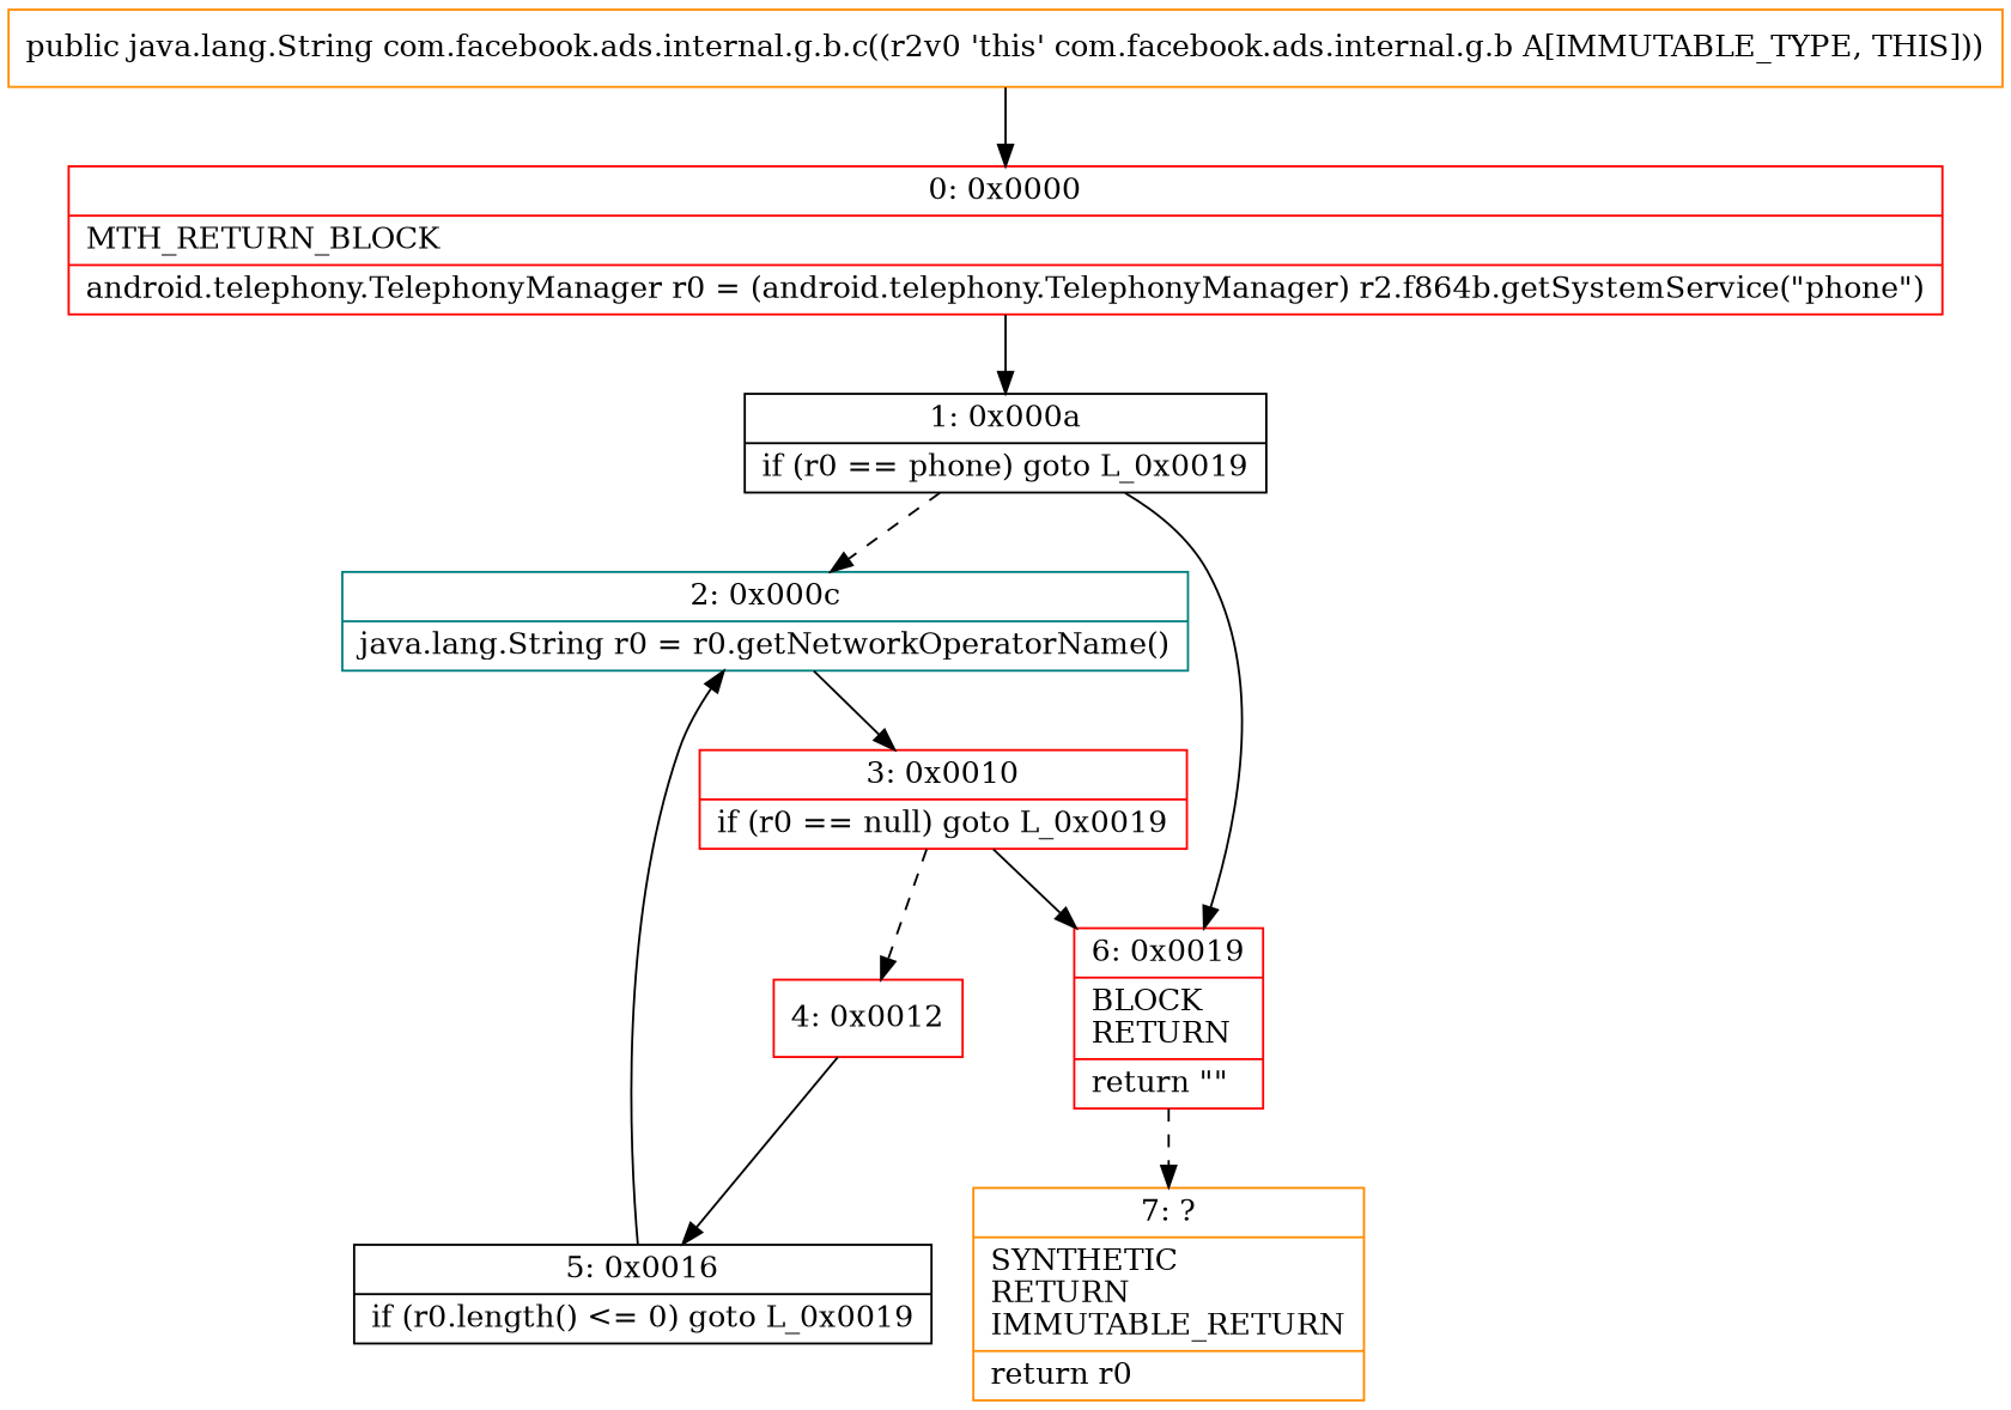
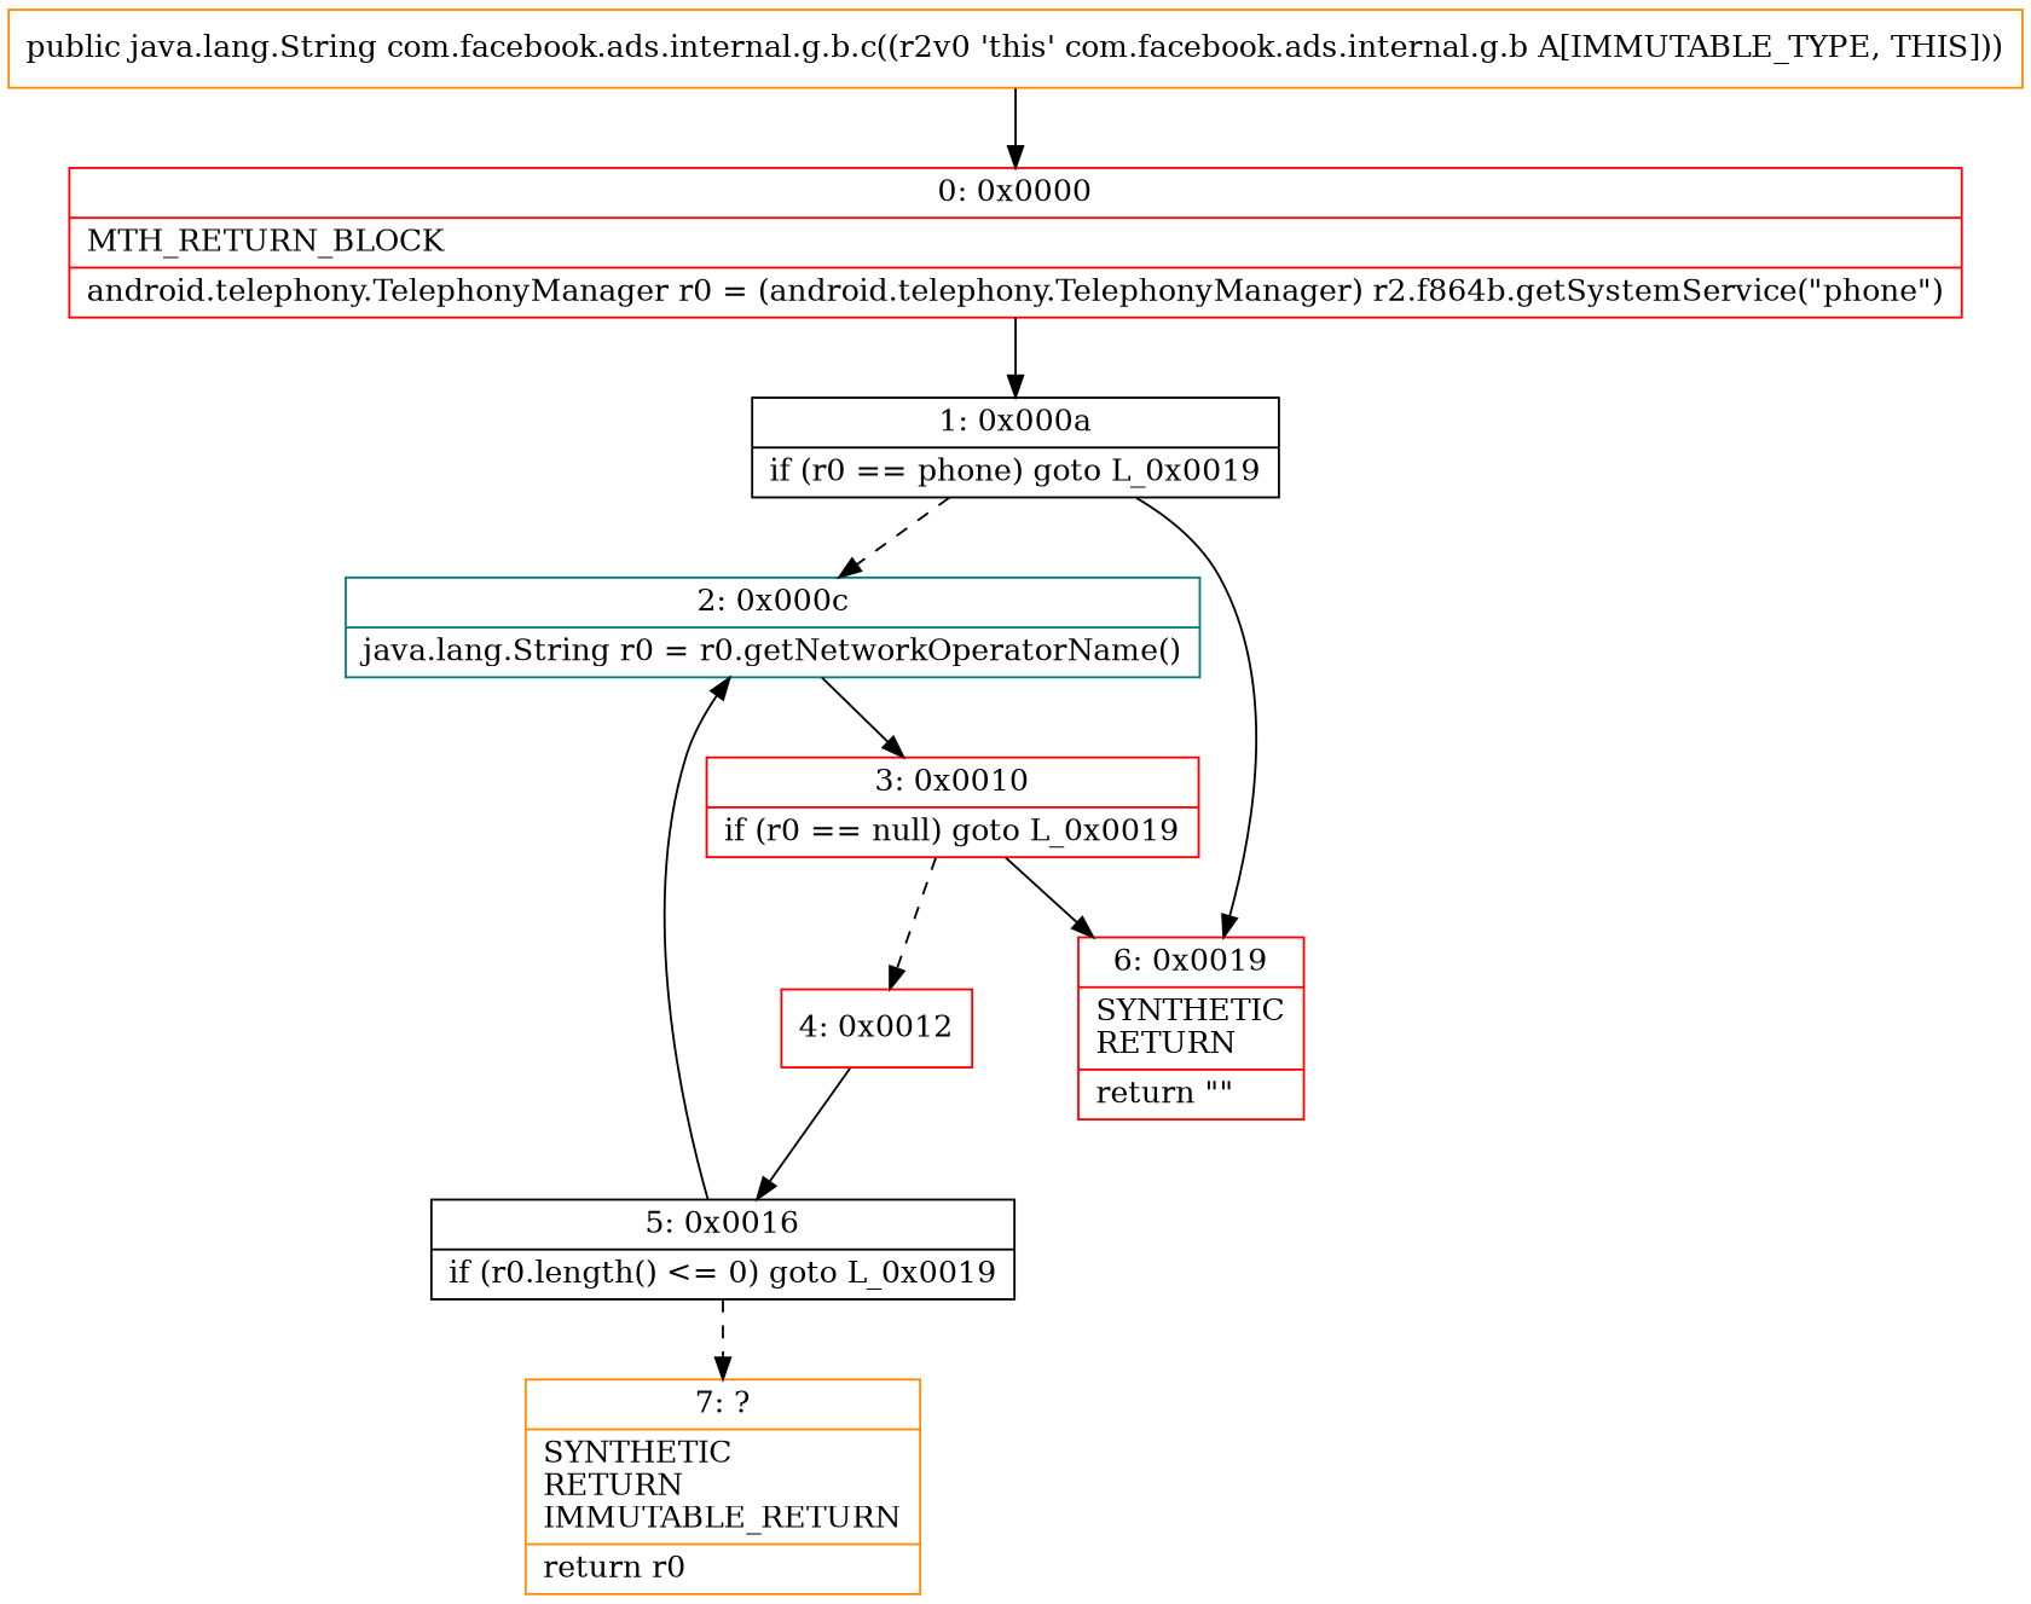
  digraph {
    node [color=red shape=record]
    n1 [label="{0\:\ 0x0000|MTH_RETURN_BLOCK\l|android.telephony.TelephonyManager r0 = (android.telephony.TelephonyManager) r2.f864b.getSystemService(\"phone\")\l}"]
    n2 [color=black label="{1\:\ 0x000a|if (r0 == phone) goto L_0x0019\l}"]
    n3 [color=teal label="{2\:\ 0x000c|java.lang.String r0 = r0.getNetworkOperatorName()\l}"]
-   n4 [label="{6\:\ 0x0019|BLOCK\lRETURN\l|return \"\"\l}"]
+   n4 [label="{6\:\ 0x0019|SYNTHETIC\lRETURN\l|return \"\"\l}"]
    n5 [label="{3\:\ 0x0010|if (r0 == null) goto L_0x0019\l}"]
    n6 [label="{4\:\ 0x0012}"]
    n7 [color=black label="{5\:\ 0x0016|if (r0.length() \<= 0) goto L_0x0019\l}"]
    n8 [color=darkorange label="{7\:\ ?|SYNTHETIC\lRETURN\lIMMUTABLE_RETURN\l|return r0\l}"]
    n9 [color=darkorange label="{public java.lang.String com.facebook.ads.internal.g.b.c((r2v0 'this' com.facebook.ads.internal.g.b A[IMMUTABLE_TYPE, THIS])) }"]
    n1 -> n2
    n2 -> n3 [style=dashed]
    n2 -> n4
    n3 -> n5
    n5 -> n4
    n5 -> n6 [style=dashed]
    n6 -> n7
    n7 -> n3
-   n4 -> n8 [style=dashed]
+   n7 -> n8 [style=dashed]
    n9 -> n1
  }
